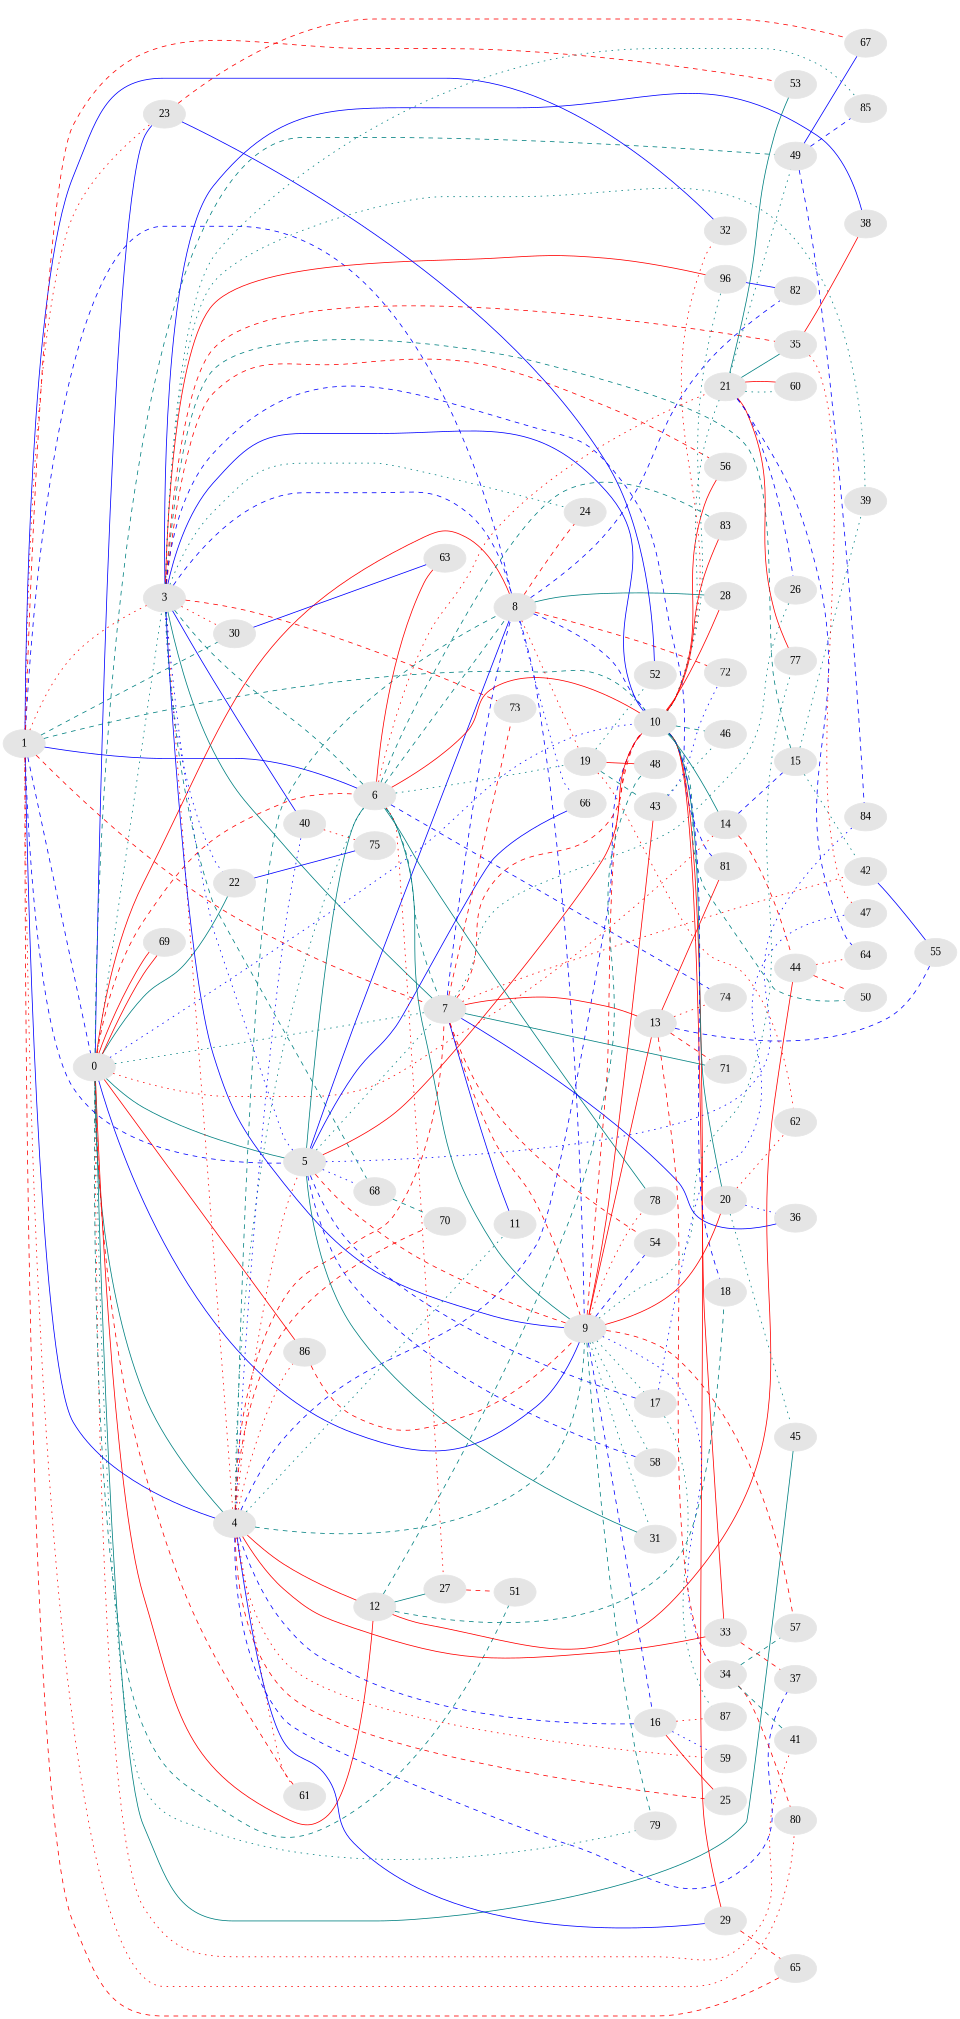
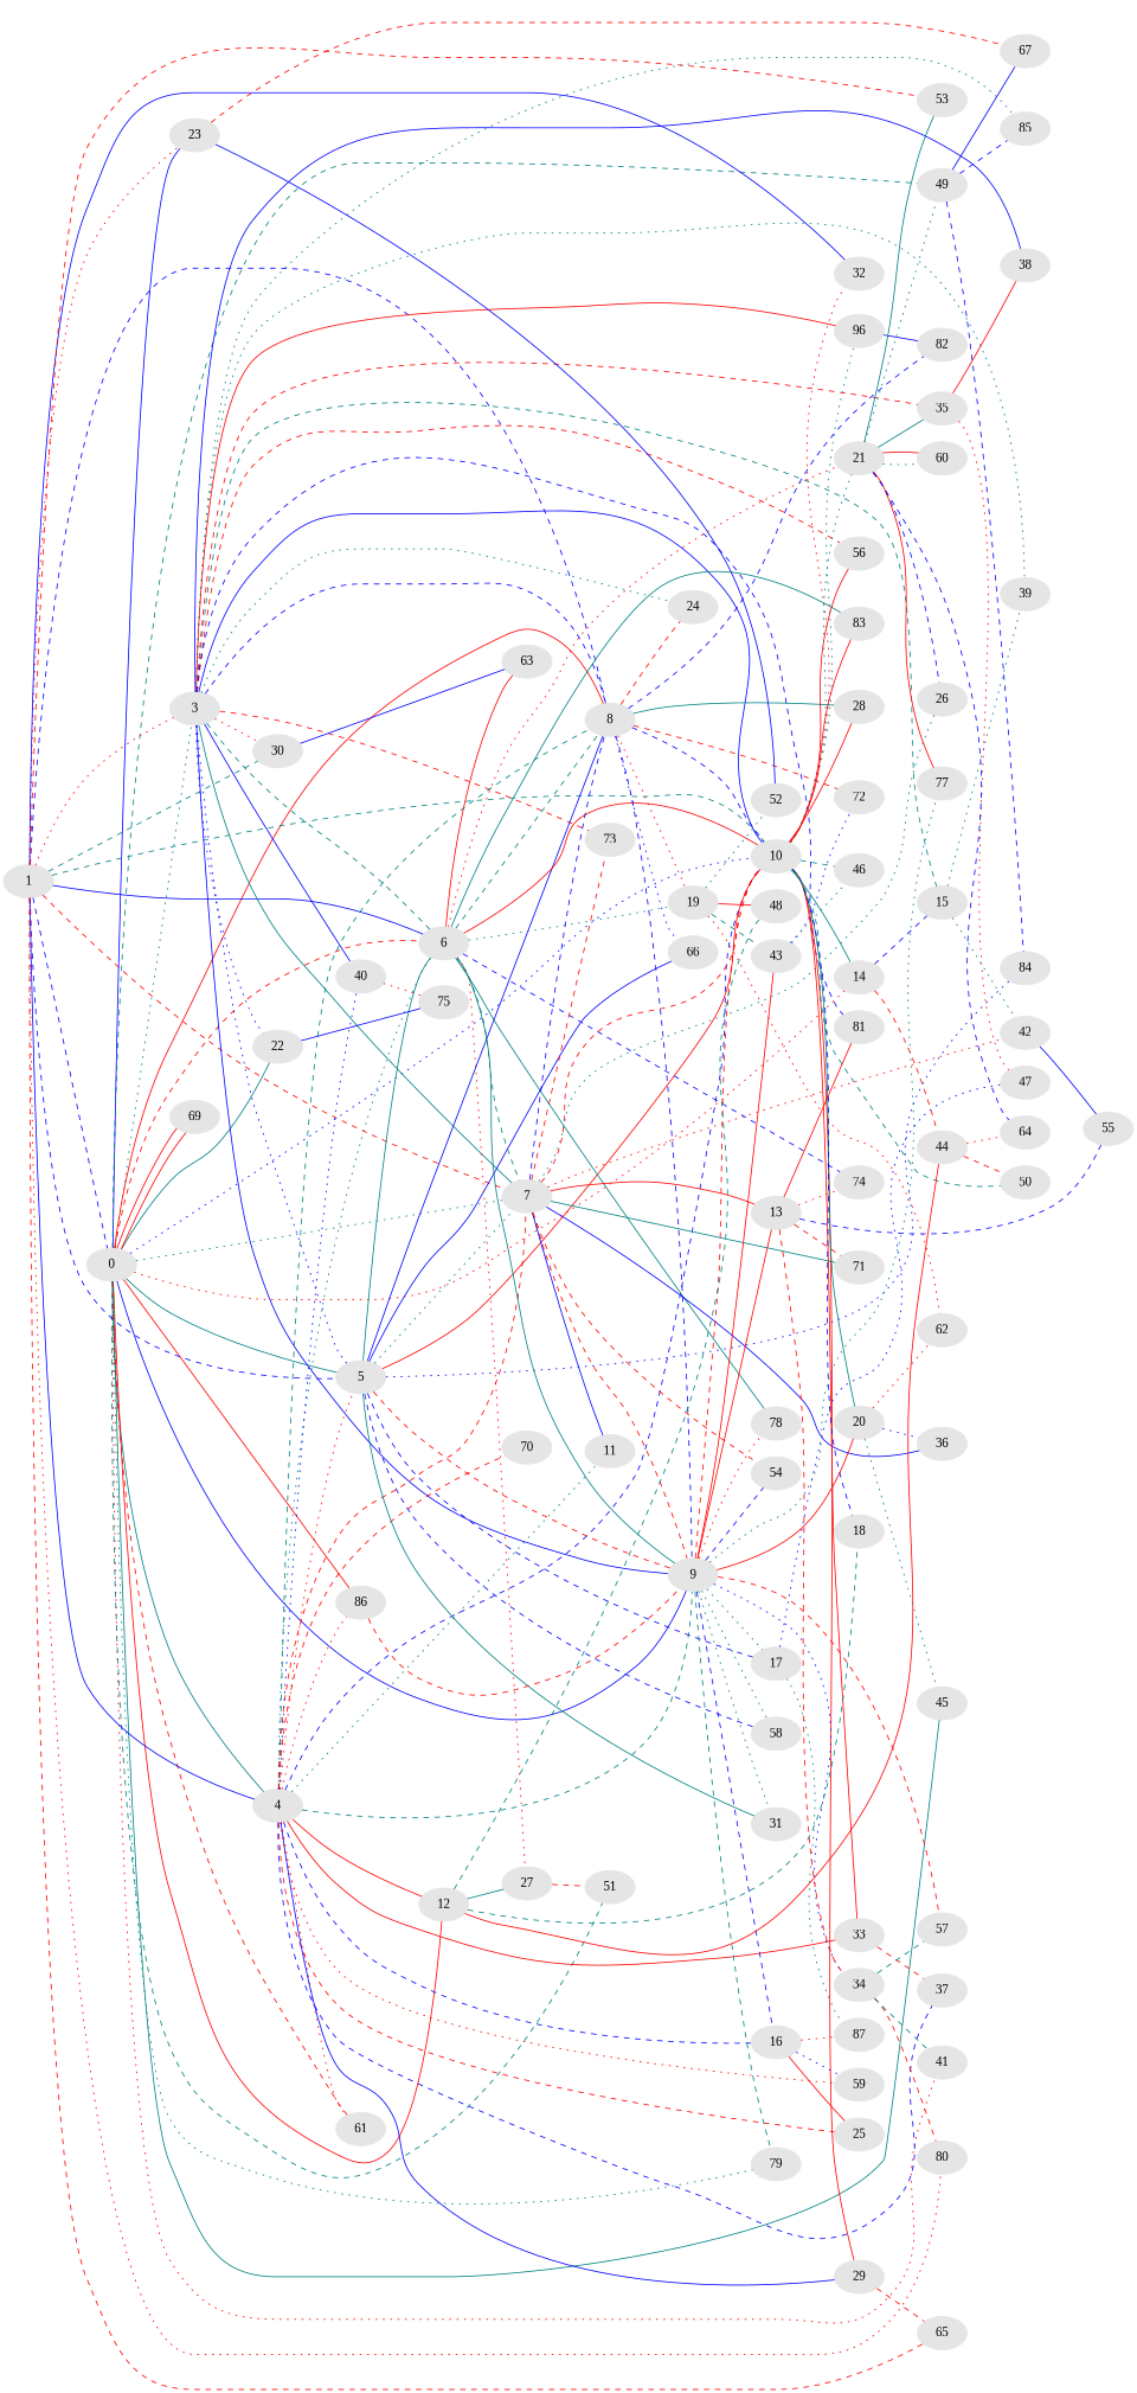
  graph {
    fontname="Liberation Serif"
    rankdir=LR
    node [color=gray90 fontname="Liberation Serif" style=filled]
    edge [color=red fontname="Liberation Serif" style=dashed]
    n1 [label=0]
    1
    3
    4
    5
    6
    7
    8
    10
    23
    30
    32
    53
    65
    80
    9
    12
    14
    22
    41
    45
    49
    51
    61
    69
    79
    86
    15
    24
    35
    38
    39
    40
    56
-   68
    73
    n37 [label=96]
    81
    85
    11
    16
    25
    29
    33
    37
    59
    70
    17
    31
    58
    66
    84
    19
    21
    27
    63
    74
    78
    83
    13
    26
    36
    42
    54
    71
    28
    72
    82
    20
    34
    43
    57
    77
    18
    46
    50
    52
    67
    44
    48
    75
    47
    87
    62
    60
    64
    55
    n1 -- 3 [color=teal style=dotted]
    n1 -- 4 [color=teal style=solid]
    n1 -- 5 [color=teal style=solid]
    n1 -- 6
    n1 -- 7 [color=teal style=dotted]
    n1 -- 8 [style=solid]
    n1 -- 10 [color=blue style=dotted]
    n1 -- 23 [color=blue style=solid]
    n1 -- 9 [color=blue style=solid]
    n1 -- 12 [style=solid]
    n1 -- 14 [style=dotted]
    n1 -- 22 [color=teal style=solid]
    n1 -- 41 [style=dotted]
    n1 -- 45 [color=teal style=solid]
    n1 -- 49 [color=teal]
    n1 -- 51 [color=teal]
    n1 -- 61
    n1 -- 69 [style=solid]
    n1 -- 69 [style=solid]
    n1 -- 79 [color=teal style=dotted]
    n1 -- 86 [style=solid]
    1 -- n1 [color=blue]
    1 -- 3 [style=dotted]
    1 -- 4 [color=blue style=solid]
    1 -- 5 [color=blue]
    1 -- 6 [color=blue style=solid]
    1 -- 7
    1 -- 8 [color=blue]
    1 -- 10 [color=teal]
    1 -- 23 [style=dotted]
    1 -- 30 [color=teal]
    1 -- 32 [color=blue style=solid]
    1 -- 53
    1 -- 65
    1 -- 80 [style=dotted]
-   3 -- 4 [style=dotted]
    3 -- 5 [color=blue style=dotted]
    3 -- 6 [color=teal]
    3 -- 7 [color=teal style=solid]
    3 -- 8 [color=blue]
    3 -- 10 [color=blue style=solid]
    3 -- 30 [style=dotted]
    3 -- 9 [color=blue style=solid]
    3 -- 22 [color=blue style=dotted]
    3 -- 15 [color=teal]
    3 -- 24 [color=teal style=dotted]
    3 -- 35
    3 -- 38 [color=blue style=solid]
    3 -- 39 [color=teal style=dotted]
    3 -- 40 [color=blue style=solid]
    3 -- 56
-   3 -- 68 [color=teal]
    3 -- 73
    3 -- n37 [style=solid]
    3 -- 81 [color=blue]
    3 -- 85 [color=teal style=dotted]
    4 -- 5 [style=dotted]
    4 -- 6 [color=teal style=dotted]
    4 -- 7
    4 -- 8 [color=teal]
    4 -- 10 [color=blue]
    4 -- 9 [color=teal]
    4 -- 12 [style=solid]
    4 -- 61 [style=dotted]
    4 -- 86 [style=dotted]
    4 -- 40 [color=blue style=dotted]
    4 -- 11 [color=teal style=dotted]
    4 -- 16 [color=blue]
    4 -- 25
    4 -- 29 [color=blue style=solid]
    4 -- 33 [style=solid]
    4 -- 37 [color=blue]
    4 -- 59 [style=dotted]
    4 -- 70
    5 -- 6 [color=teal style=solid]
    5 -- 7 [color=teal style=dotted]
    5 -- 8 [color=blue style=solid]
    5 -- 10 [style=solid]
    5 -- 9
-   5 -- 68 [color=blue style=dotted]
    5 -- 17 [color=blue]
    5 -- 31 [color=teal style=solid]
    5 -- 58 [color=blue]
    5 -- 66 [color=blue style=solid]
    5 -- 84 [color=blue style=dotted]
    6 -- 7 [color=teal]
    6 -- 8 [color=teal]
    6 -- 10 [style=solid]
    6 -- 9 [color=teal style=solid]
    6 -- 19 [color=teal style=dotted]
    6 -- 21 [style=dotted]
    6 -- 27 [style=dotted]
    6 -- 63 [style=solid]
    6 -- 74 [color=blue]
    6 -- 78 [color=teal style=solid]
-   6 -- 83 [color=teal]
+   6 -- 83 [color=teal style=solid]
    7 -- 8 [color=blue]
    7 -- 10
    7 -- 9
    7 -- 73
    7 -- 11 [color=blue style=solid]
    7 -- 13 [style=solid]
    7 -- 26 [color=teal style=dotted]
    7 -- 36 [color=blue style=solid]
    7 -- 42 [style=dotted]
    7 -- 54
    7 -- 71 [color=teal style=solid]
    8 -- 10 [color=blue]
    8 -- 9 [color=blue]
    8 -- 24
    8 -- 66 [color=blue style=dotted]
    8 -- 19 [style=dotted]
    8 -- 28 [color=teal style=solid]
    8 -- 72
    8 -- 82 [color=blue]
    10 -- 32 [style=dotted]
    10 -- 14 [color=teal style=solid]
    10 -- 56 [style=solid]
    10 -- n37 [color=teal style=dotted]
    10 -- 29 [style=solid]
    10 -- 33 [style=solid]
    10 -- 21 [color=teal style=dotted]
    10 -- 83 [style=solid]
    10 -- 28 [style=solid]
    10 -- 20 [color=teal style=solid]
    10 -- 18 [color=blue]
    10 -- 46 [color=teal]
    10 -- 50 [color=teal]
    23 -- 52 [color=blue style=solid]
    23 -- 67
    30 -- 63 [color=blue style=solid]
    9 -- 10
    9 -- 79 [color=teal]
    9 -- 16 [color=blue]
    9 -- 17 [color=teal style=dotted]
    9 -- 31 [color=teal style=dotted]
    9 -- 58 [color=teal style=dotted]
    9 -- 78 [style=dotted]
    9 -- 13 [style=solid]
    9 -- 54 [color=blue]
    9 -- 20 [style=solid]
    9 -- 34 [color=blue style=dotted]
    9 -- 43 [style=solid]
    9 -- 57
    9 -- 77 [color=teal style=dotted]
    12 -- 27 [color=teal style=solid]
    12 -- 18 [color=teal]
    12 -- 44 [style=solid]
    12 -- 48 [color=teal]
    14 -- 15 [color=blue]
    14 -- 44
    22 -- 75 [color=blue style=solid]
    49 -- 85 [color=blue]
    49 -- 84 [color=blue]
    49 -- 67 [color=blue style=solid]
    86 -- 9
    15 -- 39 [color=teal style=dotted]
    15 -- 42 [color=teal style=dotted]
    35 -- 38 [style=solid]
    35 -- 47 [style=dotted]
    40 -- 75 [style=dotted]
-   68 -- 70 [color=teal]
    n37 -- 82 [color=blue style=solid]
    16 -- 25 [style=solid]
    16 -- 59 [color=blue style=dotted]
    16 -- 87 [style=dotted]
    29 -- 65
    33 -- 37
    17 -- 47 [color=blue style=dotted]
    17 -- 87 [color=teal style=dotted]
    19 -- 43 [color=teal]
    19 -- 52 [color=teal style=dotted]
    19 -- 48 [style=solid]
    19 -- 62 [style=dotted]
    21 -- 53 [color=teal style=solid]
    21 -- 49 [color=teal style=dotted]
    21 -- 35 [color=teal style=solid]
    21 -- 26 [color=blue]
    21 -- 77 [style=solid]
    21 -- 60 [color=teal style=dotted]
    21 -- 60 [style=solid]
    21 -- 64 [color=blue]
    27 -- 51
    13 -- 81 [style=solid]
    13 -- 74 [style=dotted]
    13 -- 71
    13 -- 34
    13 -- 55 [color=blue]
    42 -- 55 [color=blue style=solid]
    20 -- 45 [color=teal style=dotted]
    20 -- 36 [color=blue style=dotted]
    20 -- 62 [style=dotted]
    34 -- 80
    34 -- 41 [color=teal]
    34 -- 57 [color=teal]
    43 -- 72 [color=blue style=dotted]
    43 -- 46 [color=teal style=dotted]
    44 -- 50
    44 -- 64 [style=dotted]
  }
